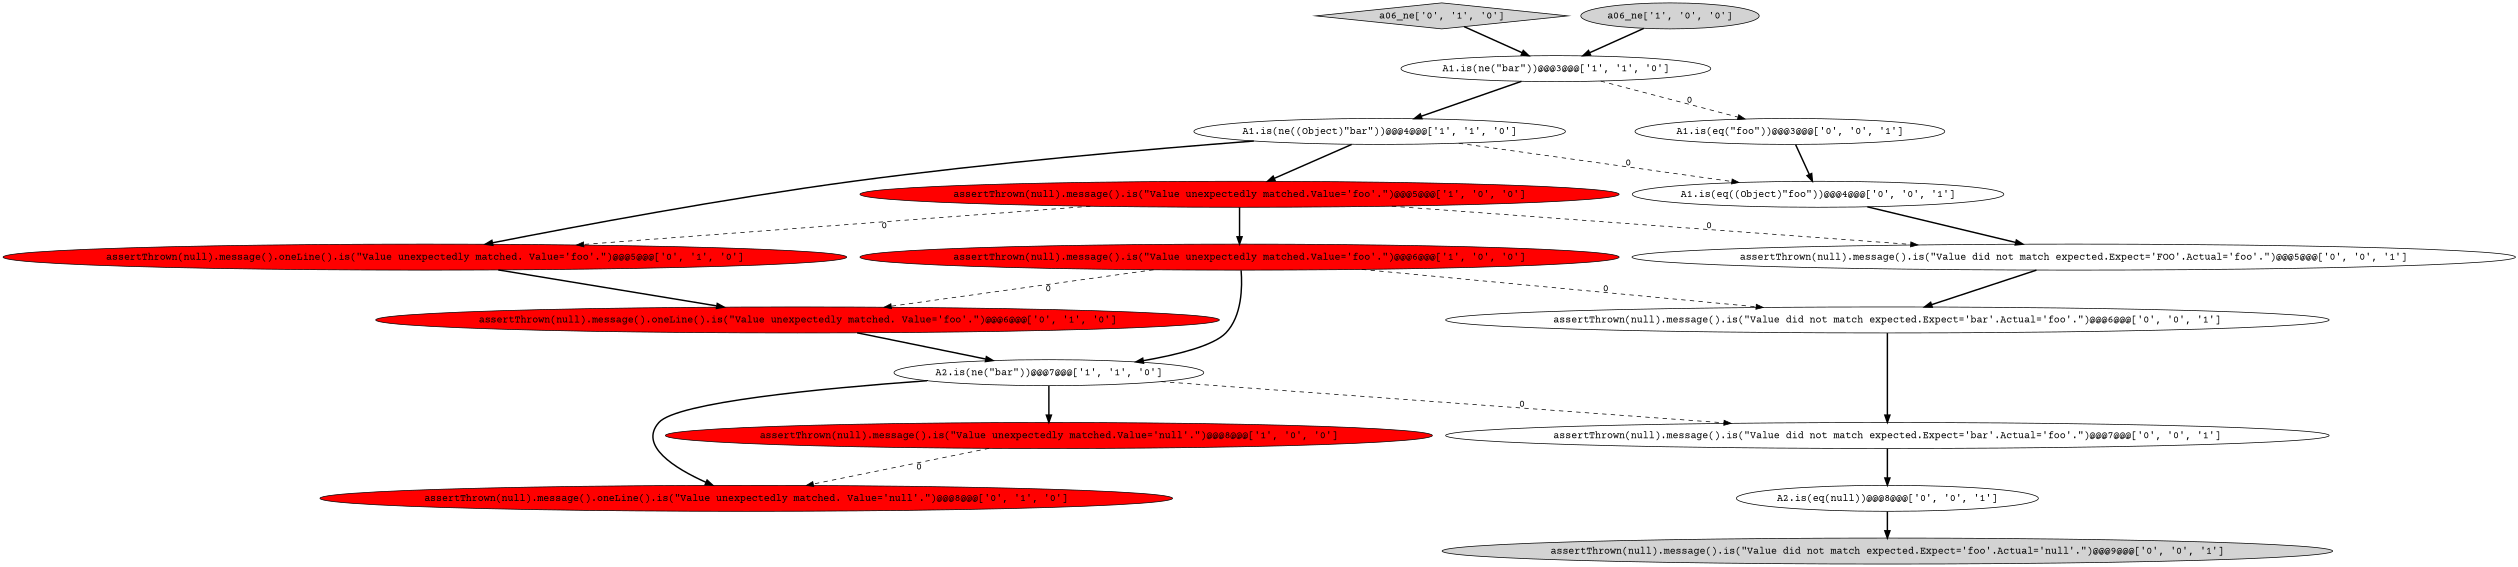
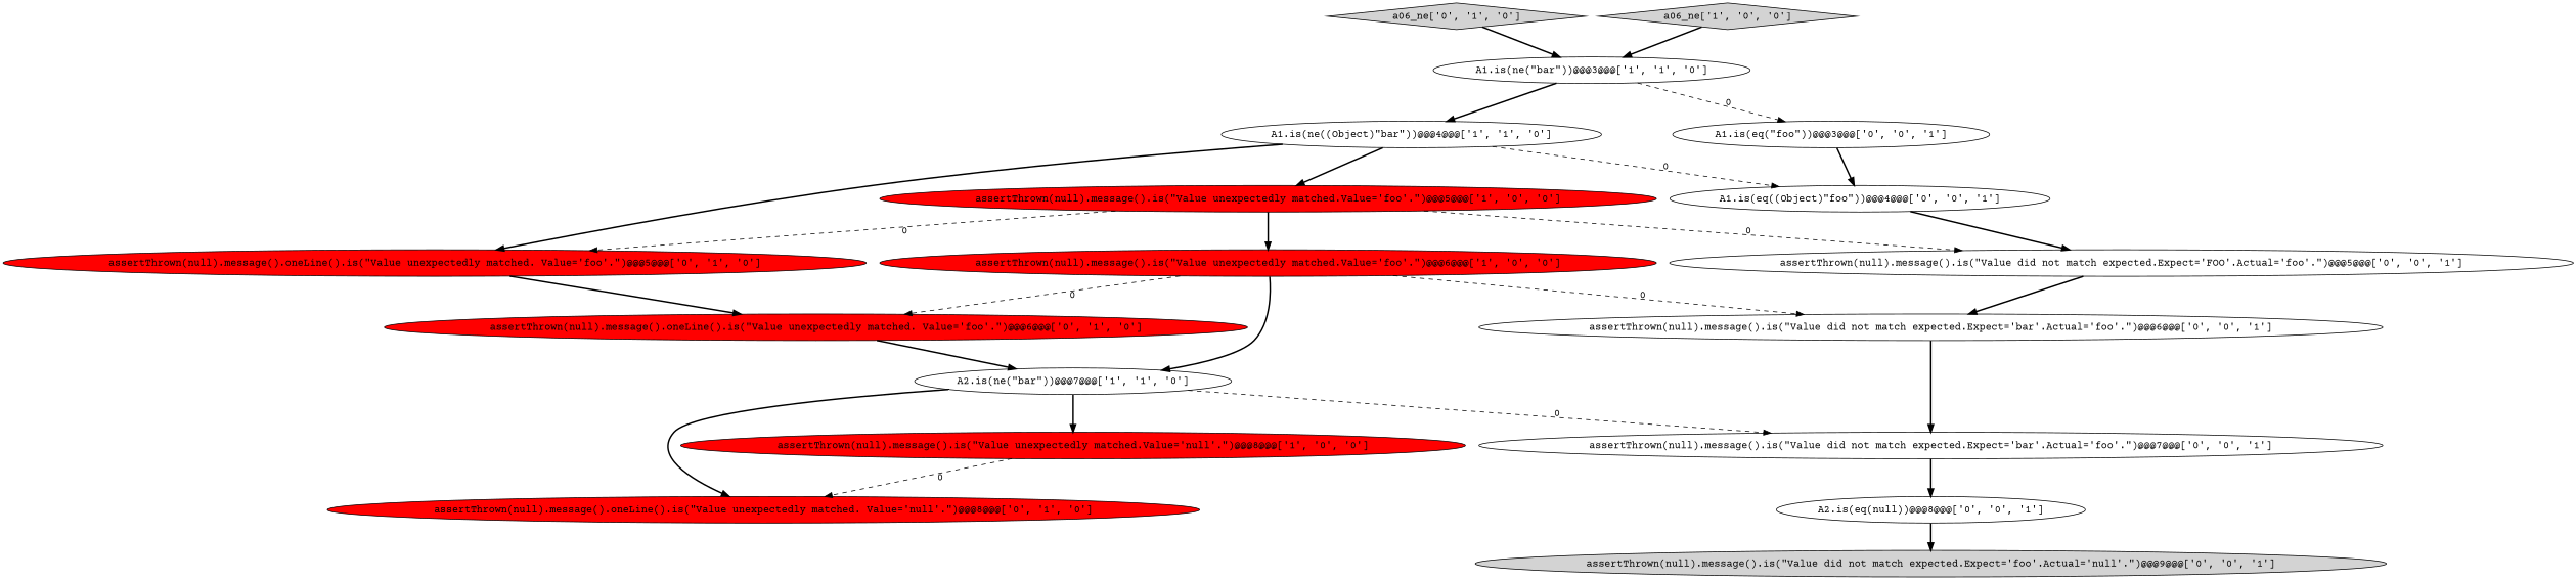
  digraph {
    fontname="Courier Prime"
    node [fillcolor=white fontname="Courier Prime" shape=ellipse style=filled]
    edge [fontname="Courier Prime" style=bold]
    n1 [fillcolor=red label="assertThrown(null).message().oneLine().is(\"Value unexpectedly matched. Value='null'.\")@@@8@@@['0', '1', '0']"]
    n2 [label="A1.is(eq(\"foo\"))@@@3@@@['0', '0', '1']"]
    n3 [label="A1.is(eq((Object)\"foo\"))@@@4@@@['0', '0', '1']"]
    n4 [label="A2.is(ne(\"bar\"))@@@7@@@['1', '1', '0']"]
    n5 [fillcolor=red label="assertThrown(null).message().is(\"Value unexpectedly matched.Value='null'.\")@@@8@@@['1', '0', '0']"]
    n6 [label="assertThrown(null).message().is(\"Value did not match expected.Expect='bar'.Actual='foo'.\")@@@7@@@['0', '0', '1']"]
    n7 [label="A2.is(eq(null))@@@8@@@['0', '0', '1']"]
    n8 [fillcolor=lightgray label="a06_ne['0', '1', '0']" shape=diamond]
    n9 [label="A1.is(ne(\"bar\"))@@@3@@@['1', '1', '0']"]
    n10 [label="A1.is(ne((Object)\"bar\"))@@@4@@@['1', '1', '0']"]
    n11 [fillcolor=red label="assertThrown(null).message().oneLine().is(\"Value unexpectedly matched. Value='foo'.\")@@@5@@@['0', '1', '0']"]
    n12 [fillcolor=red label="assertThrown(null).message().is(\"Value unexpectedly matched.Value='foo'.\")@@@5@@@['1', '0', '0']"]
    n13 [label="assertThrown(null).message().is(\"Value did not match expected.Expect='FOO'.Actual='foo'.\")@@@5@@@['0', '0', '1']"]
    n14 [fillcolor=red label="assertThrown(null).message().oneLine().is(\"Value unexpectedly matched. Value='foo'.\")@@@6@@@['0', '1', '0']"]
    n15 [fillcolor=red label="assertThrown(null).message().is(\"Value unexpectedly matched.Value='foo'.\")@@@6@@@['1', '0', '0']"]
    n16 [fillcolor=lightgray label="assertThrown(null).message().is(\"Value did not match expected.Expect='foo'.Actual='null'.\")@@@9@@@['0', '0', '1']"]
    n17 [label="assertThrown(null).message().is(\"Value did not match expected.Expect='bar'.Actual='foo'.\")@@@6@@@['0', '0', '1']"]
-   n18 [fillcolor=lightgray label="a06_ne['1', '0', '0']"]
+   n18 [fillcolor=lightgray label="a06_ne['1', '0', '0']" shape=diamond]
    n2 -> n3
    n3 -> n13
    n4 -> n1
    n4 -> n5
    n4 -> n6 [label=0 style=dashed]
    n5 -> n1 [label=0 style=dashed]
    n6 -> n7
    n7 -> n16
    n8 -> n9
    n9 -> n2 [label=0 style=dashed]
    n9 -> n10
    n10 -> n3 [label=0 style=dashed]
    n10 -> n11
    n10 -> n12
    n11 -> n14
    n12 -> n11 [label=0 style=dashed]
    n12 -> n13 [label=0 style=dashed]
    n12 -> n15
    n13 -> n17
    n14 -> n4
    n15 -> n4
    n15 -> n14 [label=0 style=dashed]
    n15 -> n17 [label=0 style=dashed]
    n17 -> n6
    n18 -> n9
  }
